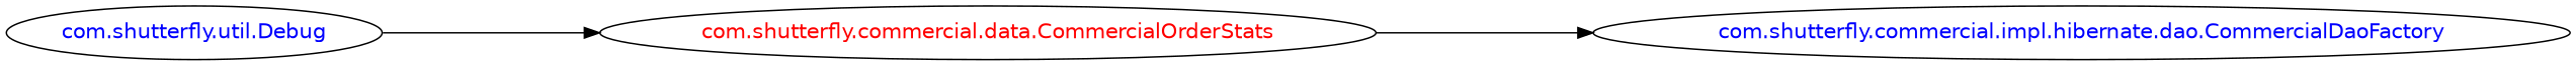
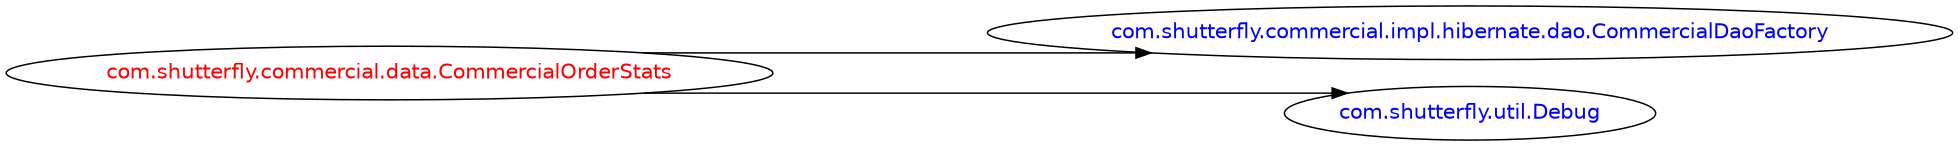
  digraph {
    concentrate=true
    rankdir=LR
    ranksep=2.0
    splines=ortho
    fontname="DejaVu Sans"
    node [fontcolor=blue fontname="DejaVu Sans"]
    edge [fontname="DejaVu Sans"]
    "com.shutterfly.commercial.data.CommercialOrderStats" [fontcolor=red]
    "com.shutterfly.commercial.impl.hibernate.dao.CommercialDaoFactory"
    "com.shutterfly.util.Debug"
    "com.shutterfly.commercial.data.CommercialOrderStats" -> "com.shutterfly.commercial.impl.hibernate.dao.CommercialDaoFactory"
-   "com.shutterfly.util.Debug" -> "com.shutterfly.commercial.data.CommercialOrderStats"
+   "com.shutterfly.commercial.data.CommercialOrderStats" -> "com.shutterfly.util.Debug"
  }
